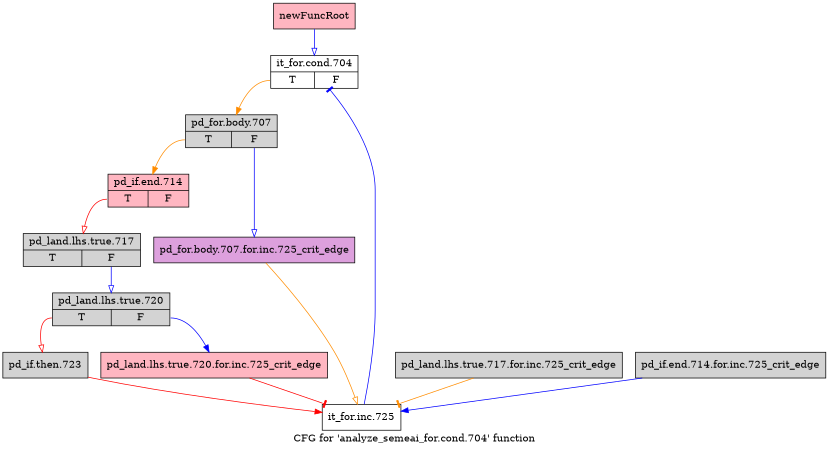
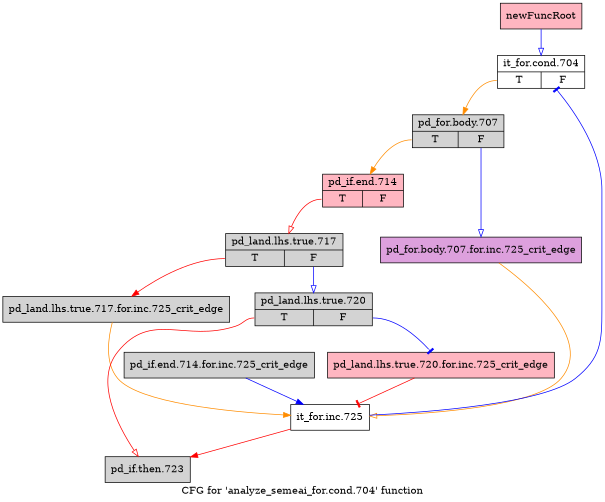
  digraph {
    label="CFG for 'analyze_semeai_for.cond.704' function"
    node [fillcolor=lightgrey shape=record style=filled]
    edge [arrowhead=onormal color=blue]
    n1 [fillcolor=lightpink label="{newFuncRoot}"]
    n2 [fillcolor=white label="{it_for.cond.704|{<s0>T|<s1>F}}"]
    n3 [label="{pd_for.body.707|{<s0>T|<s1>F}}"]
    n4 [fillcolor=lightpink label="{pd_if.end.714|{<s0>T|<s1>F}}"]
    n5 [fillcolor=plum label="{pd_for.body.707.for.inc.725_crit_edge}"]
    n6 [label="{pd_land.lhs.true.717|{<s0>T|<s1>F}}"]
    n7 [fillcolor=white label="{it_for.inc.725}"]
    n8 [label="{pd_land.lhs.true.717.for.inc.725_crit_edge}"]
    n9 [label="{pd_land.lhs.true.720|{<s0>T|<s1>F}}"]
    n10 [label="{pd_if.end.714.for.inc.725_crit_edge}"]
    n11 [label="{pd_if.then.723}"]
    n12 [fillcolor=lightpink label="{pd_land.lhs.true.720.for.inc.725_crit_edge}"]
    n1 -> n2
    n2 -> n3 [arrowhead=normal color=darkorange tailport=s0]
    n3 -> n4 [arrowhead=normal color=darkorange tailport=s0]
    n3 -> n5 [tailport=s1]
    n4 -> n6 [color=red tailport=s0]
    n5 -> n7 [color=darkorange]
+   n6 -> n8 [arrowhead=normal color=red tailport=s0]
    n6 -> n9 [tailport=s1]
    n7 -> n2 [arrowhead=tee]
-   n8 -> n7 [arrowhead=tee color=darkorange]
+   n8 -> n7 [arrowhead=normal color=darkorange]
    n9 -> n11 [color=red tailport=s0]
-   n9 -> n12 [arrowhead=normal tailport=s1]
+   n9 -> n12 [arrowhead=tee tailport=s1]
    n10 -> n7 [arrowhead=normal]
-   n11 -> n7 [arrowhead=normal color=red]
+   n7 -> n11 [arrowhead=normal color=red]
    n12 -> n7 [arrowhead=tee color=red]
  }
